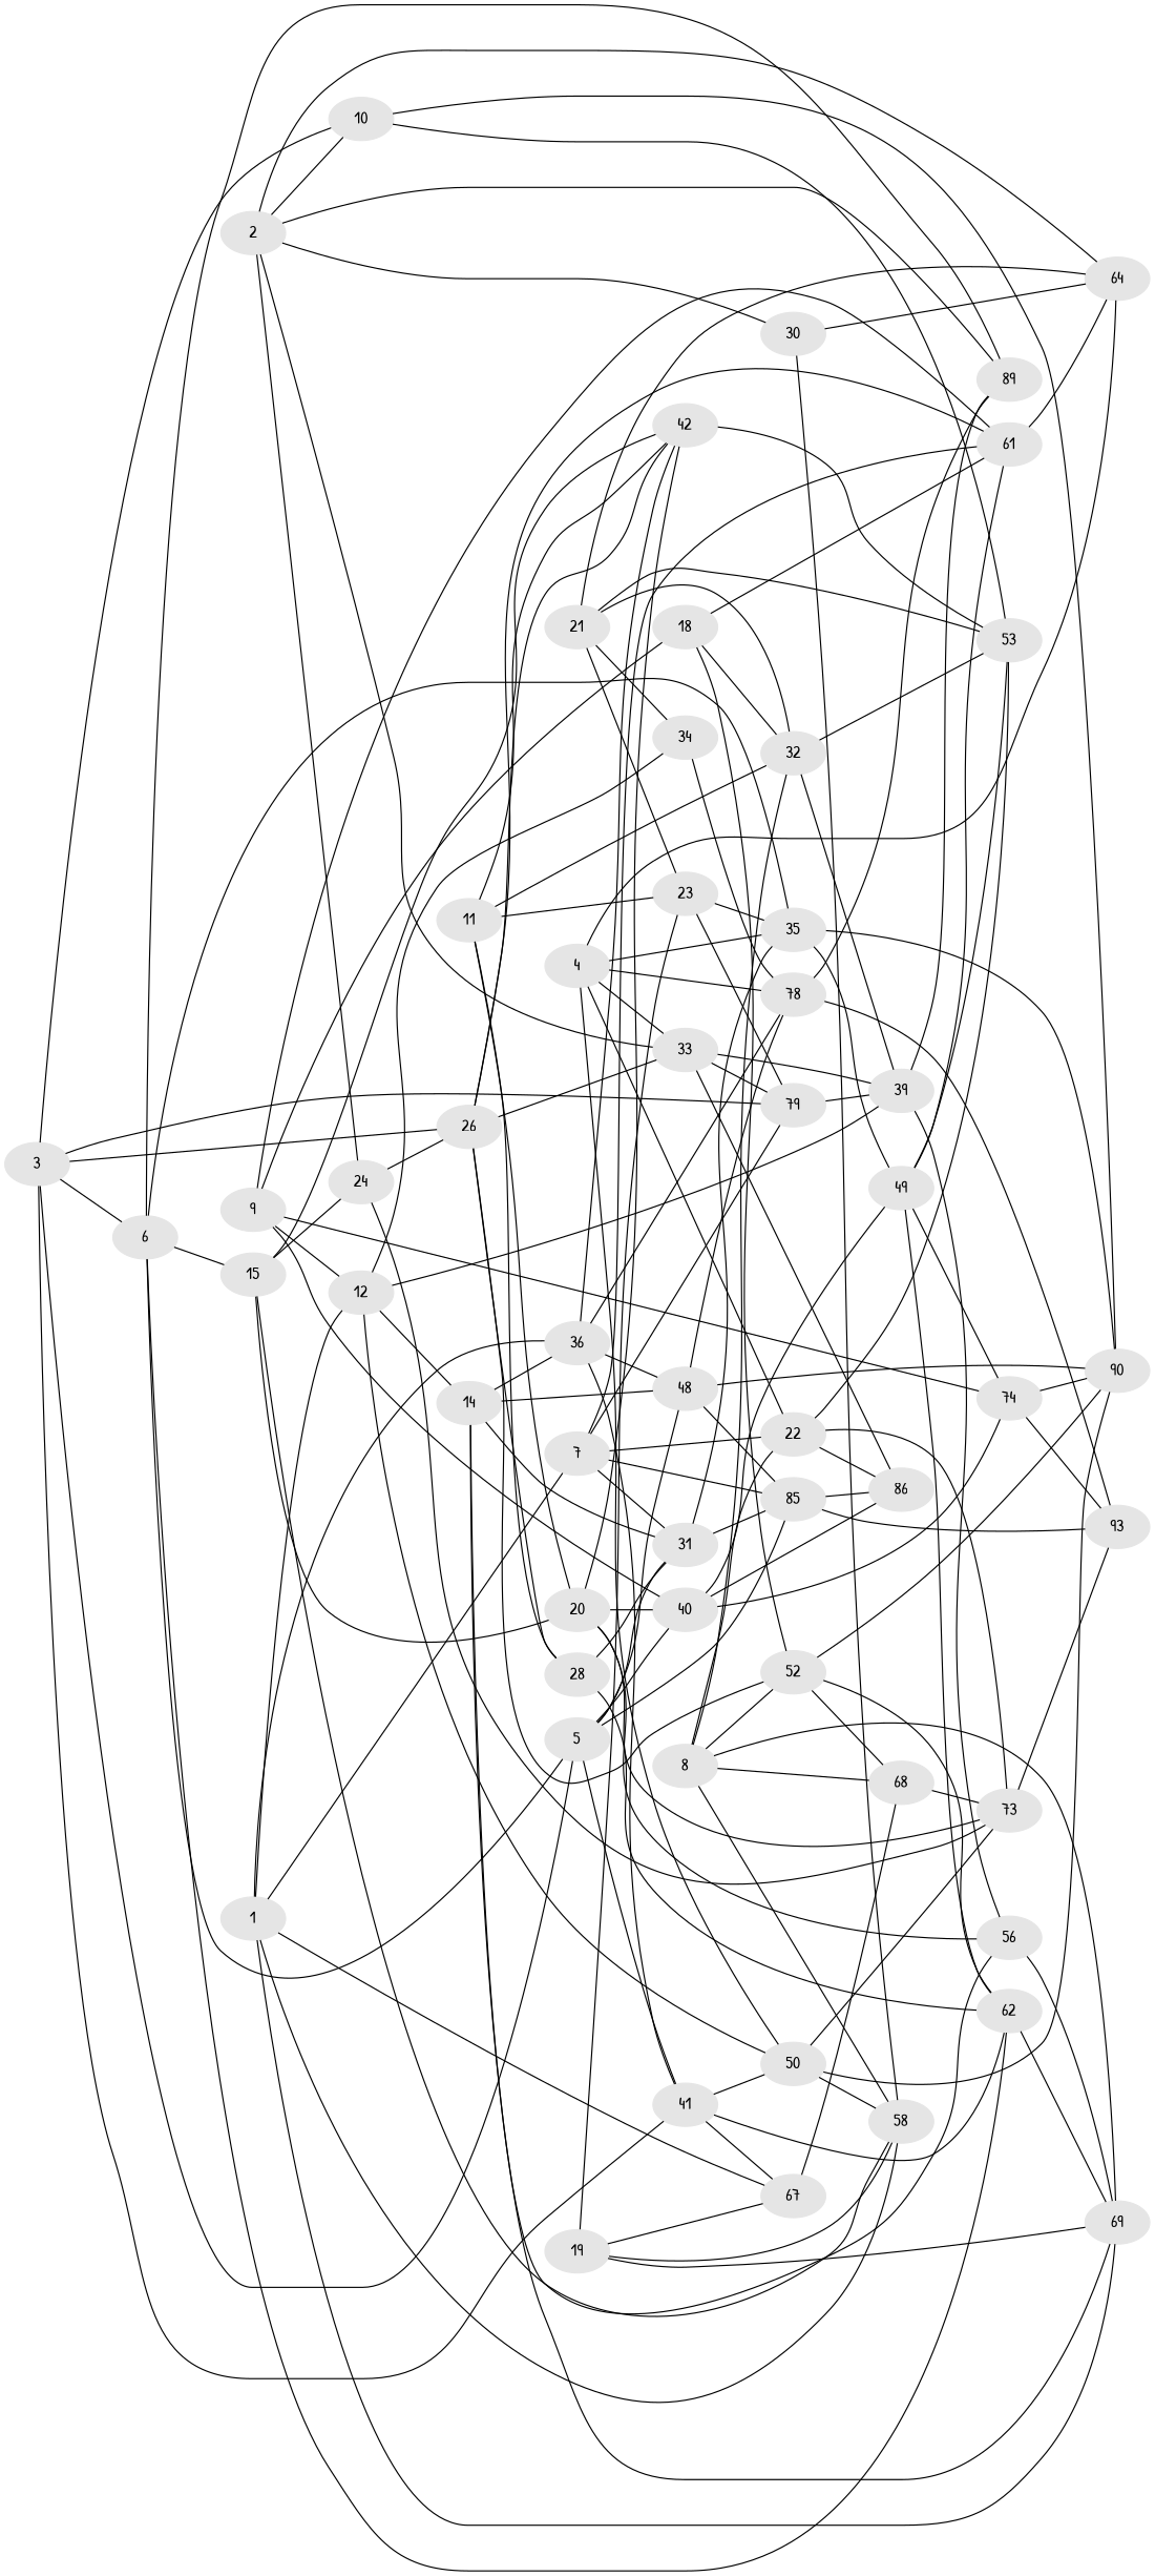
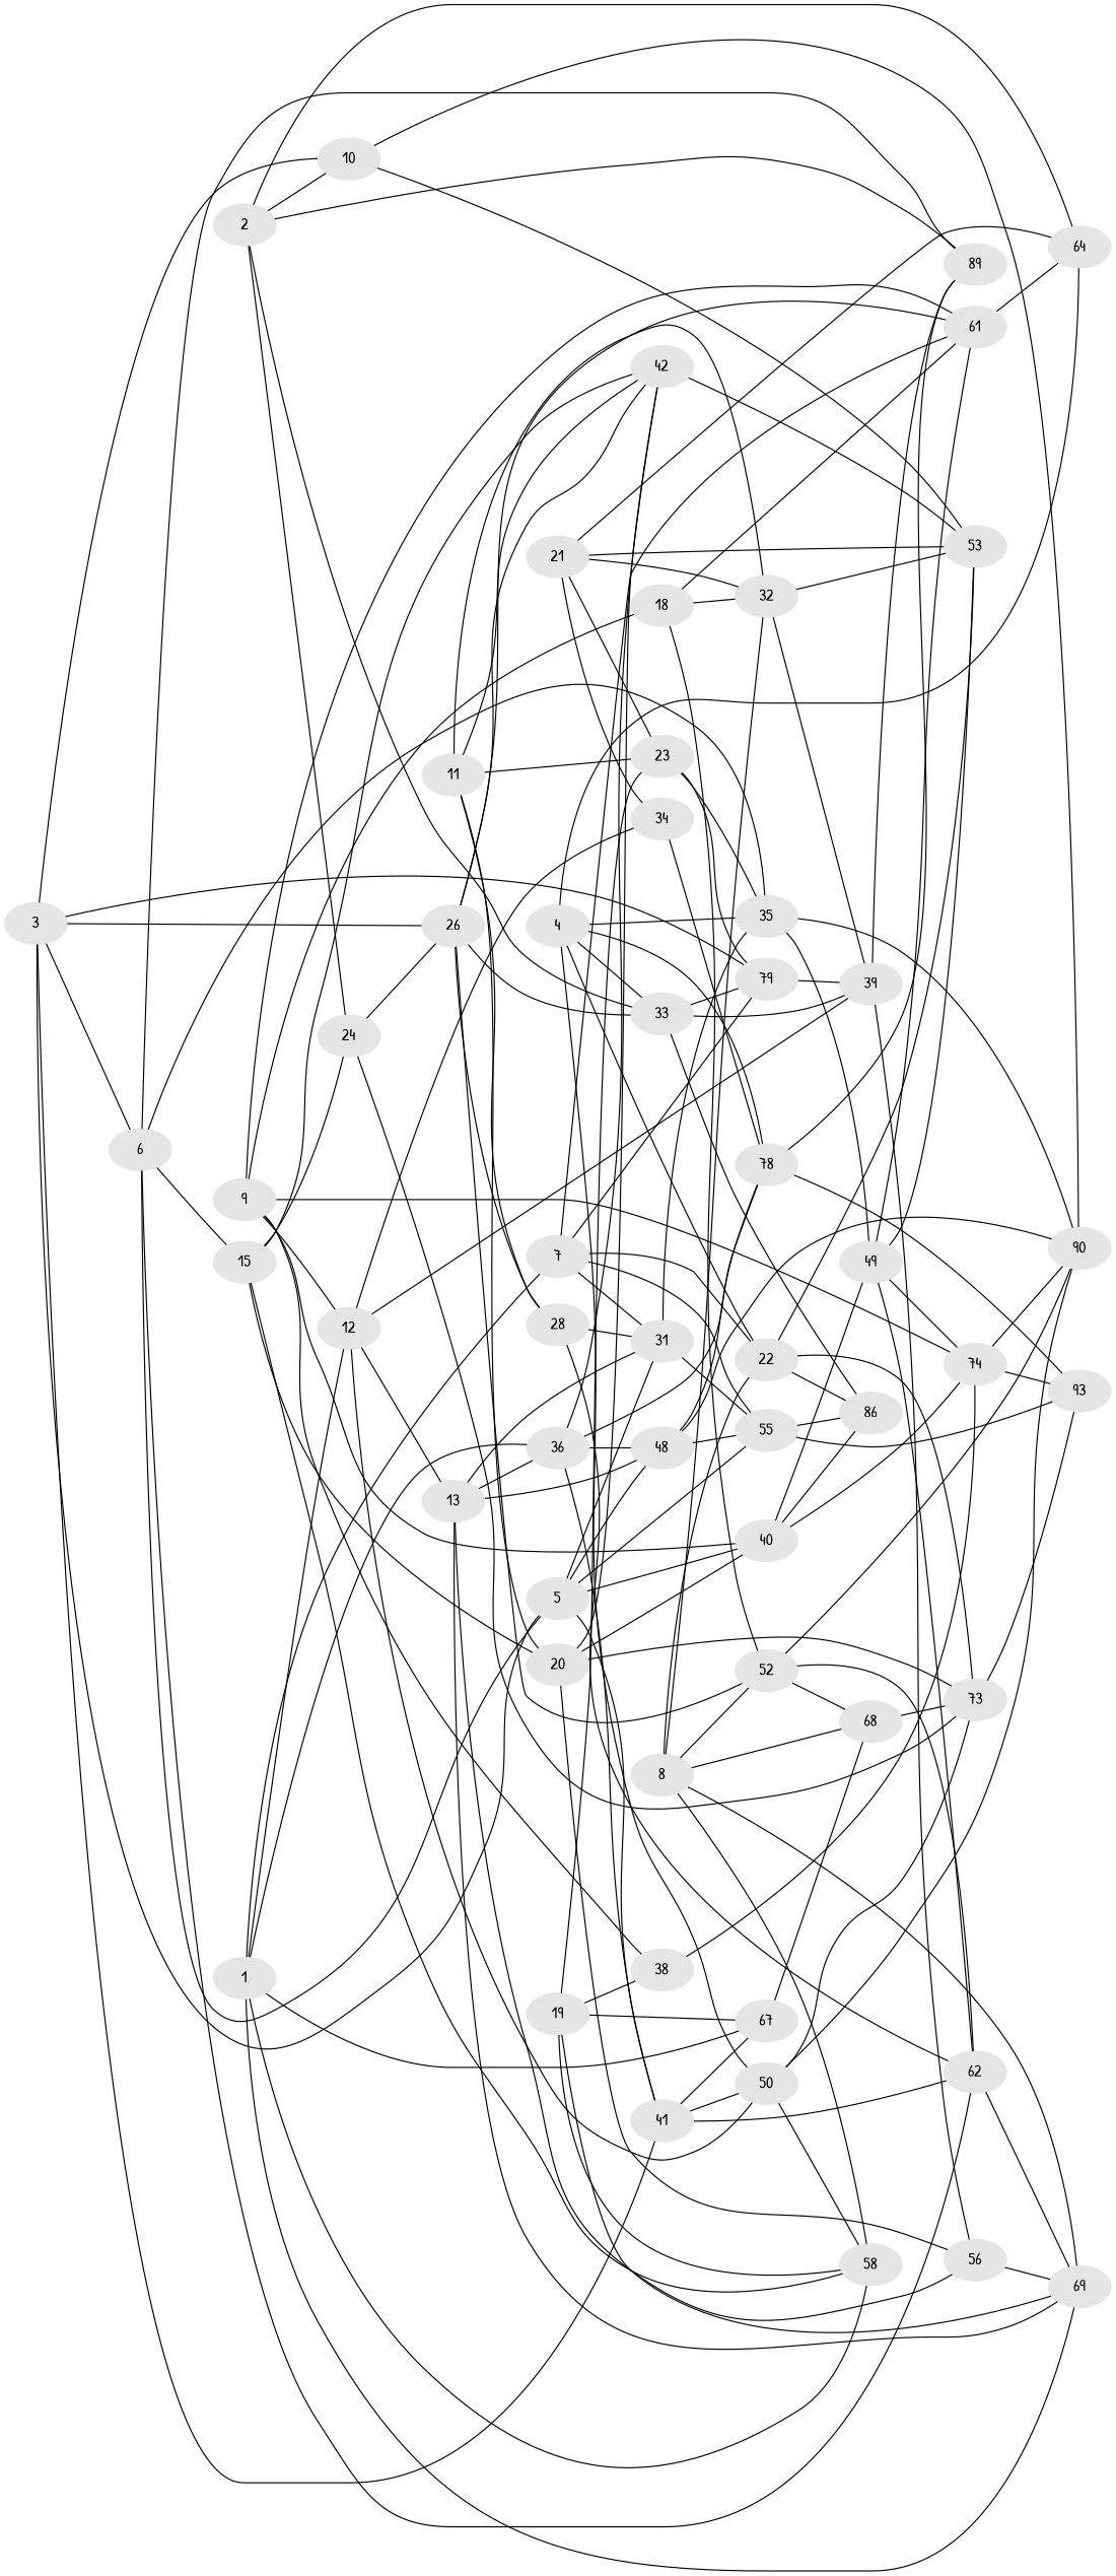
  graph {
    fontname="Patrick Hand"
    rankdir=LR
    node [color=gray90 fontname="Patrick Hand" style=filled]
    edge [fontname="Patrick Hand"]
    1 [super="+81"]
    7 [super="+17"]
    12 [super="+16"]
    36 [super="+54"]
    58 [super="+82"]
    67
    69 [super="+70"]
    79
    22 [super="+88"]
    31 [super="+98"]
-   55 [super="+83" label=85]
+   55 [super="+83"]
    61 [super="+66"]
    50 [super="+60"]
-   13 [super="+71" label=14]
+   13 [super="+71"]
    34
    39 [super="+75"]
    41 [super="+91"]
    78 [super="+100"]
    48 [super="+94"]
    42 [super="+95"]
    68
    2 [super="+92"]
    10
    24
-   30
    33 [super="+46"]
    64 [super="+97"]
    89
    53 [super="+63"]
    90 [super="+99"]
    26 [super="+57"]
    73 [super="+76"]
    86
    3 [super="+59"]
    5 [super="+47"]
    6 [super="+80"]
    40 [super="+44"]
    35 [super="+45"]
    15 [super="+37"]
    62 [super="+85"]
    52 [super="+77"]
    28
    4 [super="+14"]
    49 [super="+65"]
    93
    74 [super="+87"]
    20 [super="+27"]
+   38
    8 [super="+25"]
    32 [super="+72"]
    9 [super="+51"]
    18
    11 [super="+84"]
    23 [super="+96"]
    56
    19 [super="+29"]
    21 [super="+43"]
    1 -- 7
    1 -- 12
    1 -- 36
    1 -- 58
    1 -- 67
    1 -- 69
    7 -- 79
    7 -- 22
    7 -- 31
    7 -- 55
    7 -- 61
    12 -- 50
    12 -- 13
    12 -- 34
    12 -- 39
    36 -- 41
    36 -- 78
    36 -- 48
    36 -- 42
    67 -- 68
    79 -- 39
    22 -- 53
    22 -- 73
    22 -- 86
    31 -- 55
    31 -- 35
    55 -- 86
    55 -- 93
    61 -- 64
    50 -- 58
    50 -- 90
    50 -- 73
    13 -- 36
    13 -- 69
    13 -- 31
    13 -- 48
    13 -- 56
    34 -- 78
    39 -- 89
    39 -- 56
    41 -- 67
    41 -- 50
    41 -- 62
    78 -- 89
    78 -- 93
    48 -- 55
    48 -- 78
    48 -- 90
    42 -- 53
    68 -- 73
    2 -- 10
    2 -- 24
-   2 -- 30
    2 -- 33
    2 -- 64
    2 -- 89
    10 -- 53
    10 -- 90
    24 -- 26
    24 -- 73
-   30 -- 58
-   30 -- 64 [weight=2]
    33 -- 79
    33 -- 39
    33 -- 86
    26 -- 61
    26 -- 42
    26 -- 33
    26 -- 52
    26 -- 28
    73 -- 93
    3 -- 79
    3 -- 41
    3 -- 10
    3 -- 26
    3 -- 5
    3 -- 6
    5 -- 31
    5 -- 55
    5 -- 41
    5 -- 48
    5 -- 40
    6 -- 89
    6 -- 5
    6 -- 35
    6 -- 15
    6 -- 62
    40 -- 86
    40 -- 49
    40 -- 74
    35 -- 90
    35 -- 49
    15 -- 58
    15 -- 42
    15 -- 24
    15 -- 20
    62 -- 69
    52 -- 68
    52 -- 90
    52 -- 62
    28 -- 31
    28 -- 62
    4 -- 22
    4 -- 50
    4 -- 78
    4 -- 33
    4 -- 64
    4 -- 35
    49 -- 61
    49 -- 53
    49 -- 62
    49 -- 74
    74 -- 90
    74 -- 93
    20 -- 42
    20 -- 73
    20 -- 40
    20 -- 56
+   38 -- 74
    8 -- 58
    8 -- 69
    8 -- 22
    8 -- 68
    8 -- 52
    8 -- 32
    32 -- 39
    32 -- 53
    9 -- 12
    9 -- 61
    9 -- 40
    9 -- 74
+   9 -- 38
    9 -- 18
    18 -- 61
    18 -- 52
    18 -- 32
    11 -- 42
    11 -- 28
    11 -- 20
    11 -- 32
    11 -- 23 [weight=2]
    23 -- 79
    23 -- 35
    56 -- 69
    19 -- 58
    19 -- 67
    19 -- 69
+   19 -- 38
    19 -- 23
    21 -- 34 [weight=2]
    21 -- 64
    21 -- 53
    21 -- 32
    21 -- 23
  }
